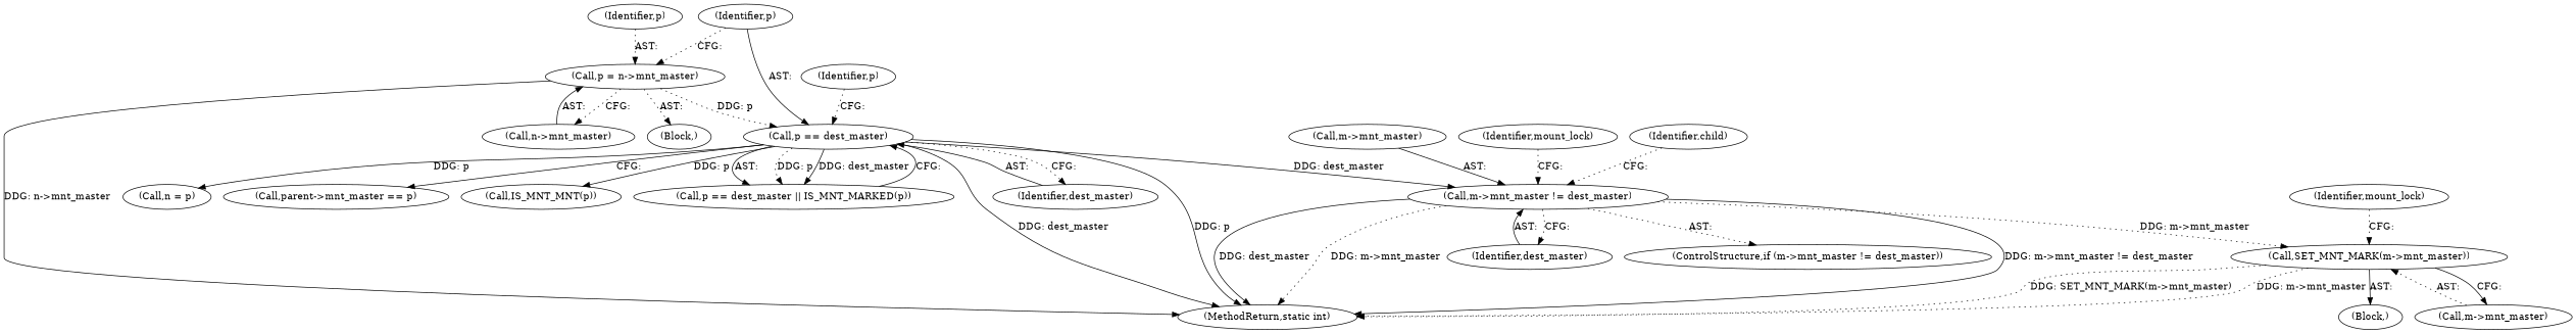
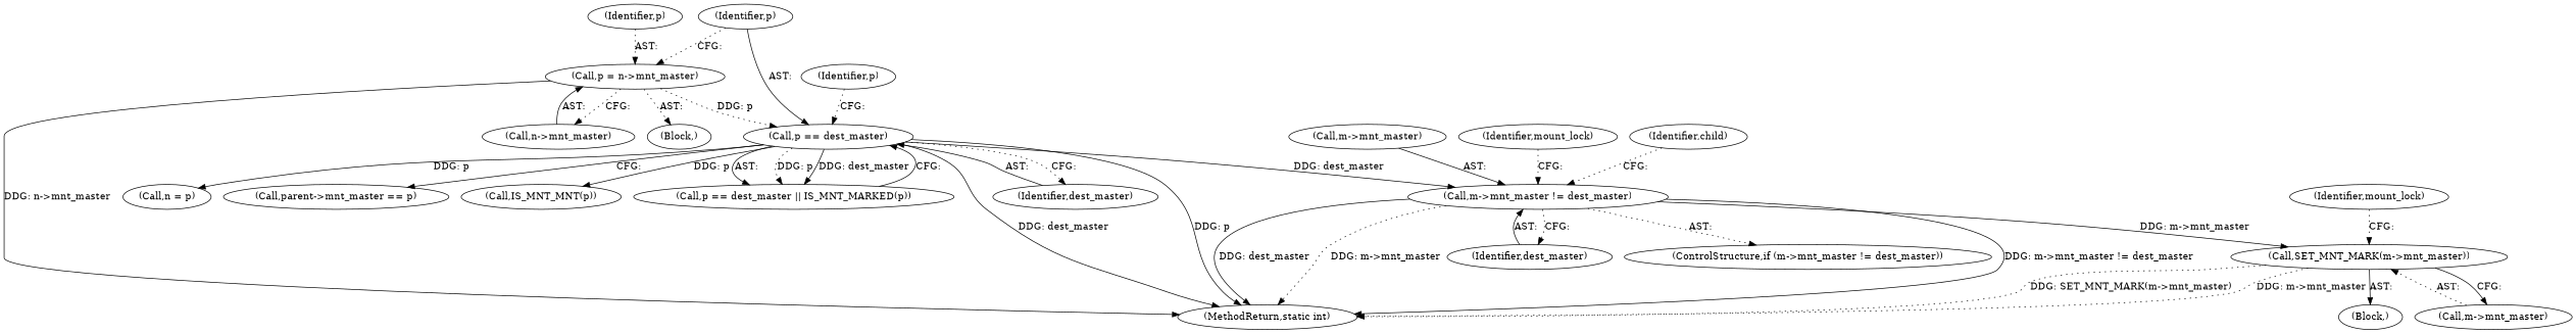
  digraph {
    edge [style=solid]
    n1 [label="(Call,SET_MNT_MARK(m->mnt_master))"]
    n2 [label="(MethodReturn,static int)"]
    n3 [label="(Block,)"]
    n4 [label="(Call,m->mnt_master)"]
    n5 [label="(Call,m->mnt_master != dest_master)"]
    n6 [label="(Identifier,dest_master)"]
    n7 [label="(ControlStructure,if (m->mnt_master != dest_master))"]
    n8 [label="(Call,p == dest_master)"]
    n9 [label="(Identifier,dest_master)"]
    n10 [label="(Call,n = p)"]
    n11 [label="(Call,parent->mnt_master == p)"]
    n12 [label="(Call,IS_MNT_MNT(p))"]
    n13 [label="(Call,p == dest_master || IS_MNT_MARKED(p))"]
    n14 [label="(Call,p = n->mnt_master)"]
    n15 [label="(Call,n->mnt_master)"]
    n16 [label="(Block,)"]
    n17 [label="(Identifier,p)"]
    n18 [label="(Call,m->mnt_master)"]
    n19 [label="(Identifier,p)"]
    n20 [label="(Identifier,mount_lock)"]
    n21 [label="(Identifier,mount_lock)"]
    n22 [label="(Identifier,p)"]
    n23 [label="(Identifier,child)"]
    n1 -> n2 [label="DDG: m->mnt_master" style=dotted]
    n1 -> n2 [label="DDG: SET_MNT_MARK(m->mnt_master)" style=dotted]
    n1 -> n3 [label="AST: "]
    n1 -> n4 [label="CFG: "]
    n4 -> n1 [label="AST: " style=dotted]
-   n5 -> n1 [label="DDG: m->mnt_master" style=dotted]
+   n5 -> n1 [label="DDG: m->mnt_master"]
    n5 -> n2 [label="DDG: dest_master"]
    n5 -> n2 [label="DDG: m->mnt_master" style=dotted]
    n5 -> n2 [label="DDG: m->mnt_master != dest_master"]
    n5 -> n6 [label="CFG: " style=dotted]
    n5 -> n7 [label="AST: " style=dotted]
    n6 -> n5 [label="AST: "]
    n8 -> n2 [label="DDG: dest_master"]
    n8 -> n2 [label="DDG: p"]
    n8 -> n5 [label="DDG: dest_master"]
    n8 -> n9 [label="CFG: " style=dotted]
    n8 -> n10 [label="DDG: p"]
    n8 -> n11 [label="CFG: "]
    n8 -> n12 [label="DDG: p"]
    n8 -> n13 [label="AST: "]
    n8 -> n13 [label="DDG: p" style=dotted]
    n8 -> n13 [label="DDG: dest_master"]
    n9 -> n8 [label="AST: "]
    n13 -> n8 [label="CFG: "]
    n14 -> n2 [label="DDG: n->mnt_master"]
    n14 -> n8 [label="DDG: p" style=dotted]
    n14 -> n15 [label="CFG: " style=dotted]
    n14 -> n16 [label="AST: " style=dotted]
    n15 -> n14 [label="AST: "]
    n17 -> n8 [label="AST: "]
    n17 -> n14 [label="CFG: " style=dotted]
    n18 -> n5 [label="AST: "]
    n19 -> n8 [label="CFG: " style=dotted]
    n20 -> n5 [label="CFG: " style=dotted]
    n21 -> n1 [label="CFG: " style=dotted]
    n22 -> n14 [label="AST: " style=dotted]
    n23 -> n5 [label="CFG: " style=dotted]
  }
